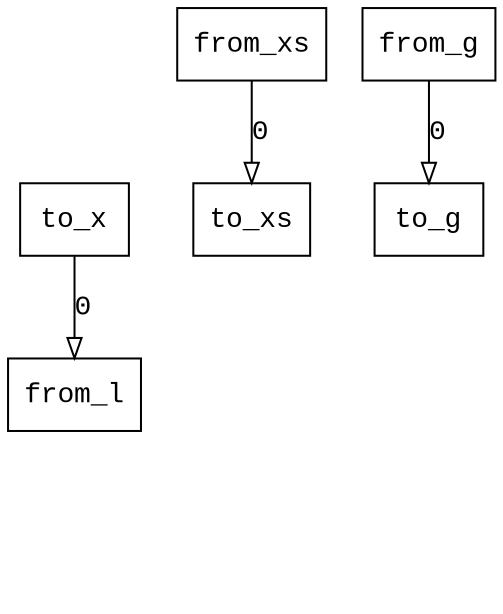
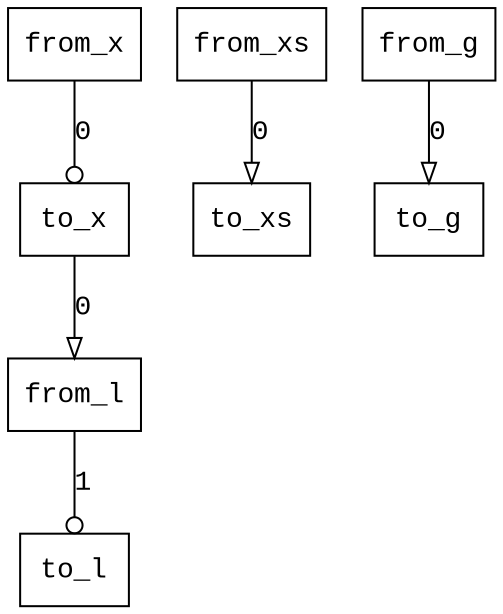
  digraph {
    fontname="Liberation Mono"
    rankdir=TB
    node [fillcolor=white fontname="Liberation Mono" shape=box style=filled]
    edge [arrowhead=onormal fontname="Liberation Mono"]
+   n1 [label=<from_x>]
    n2 [label=<to_x>]
    n3 [label=<from_l>]
    n4 [label=<from_xs>]
    n5 [label=<to_xs>]
+   n6 [label=<to_l>]
    n7 [label=<from_g>]
    n8 [label=<to_g>]
+   n1 -> n2 [arrowhead=odot label=0]
    n2 -> n3 [label=0]
+   n3 -> n6 [arrowhead=odot label=1]
    n4 -> n5 [label=0]
    n7 -> n8 [label=0]
  }
